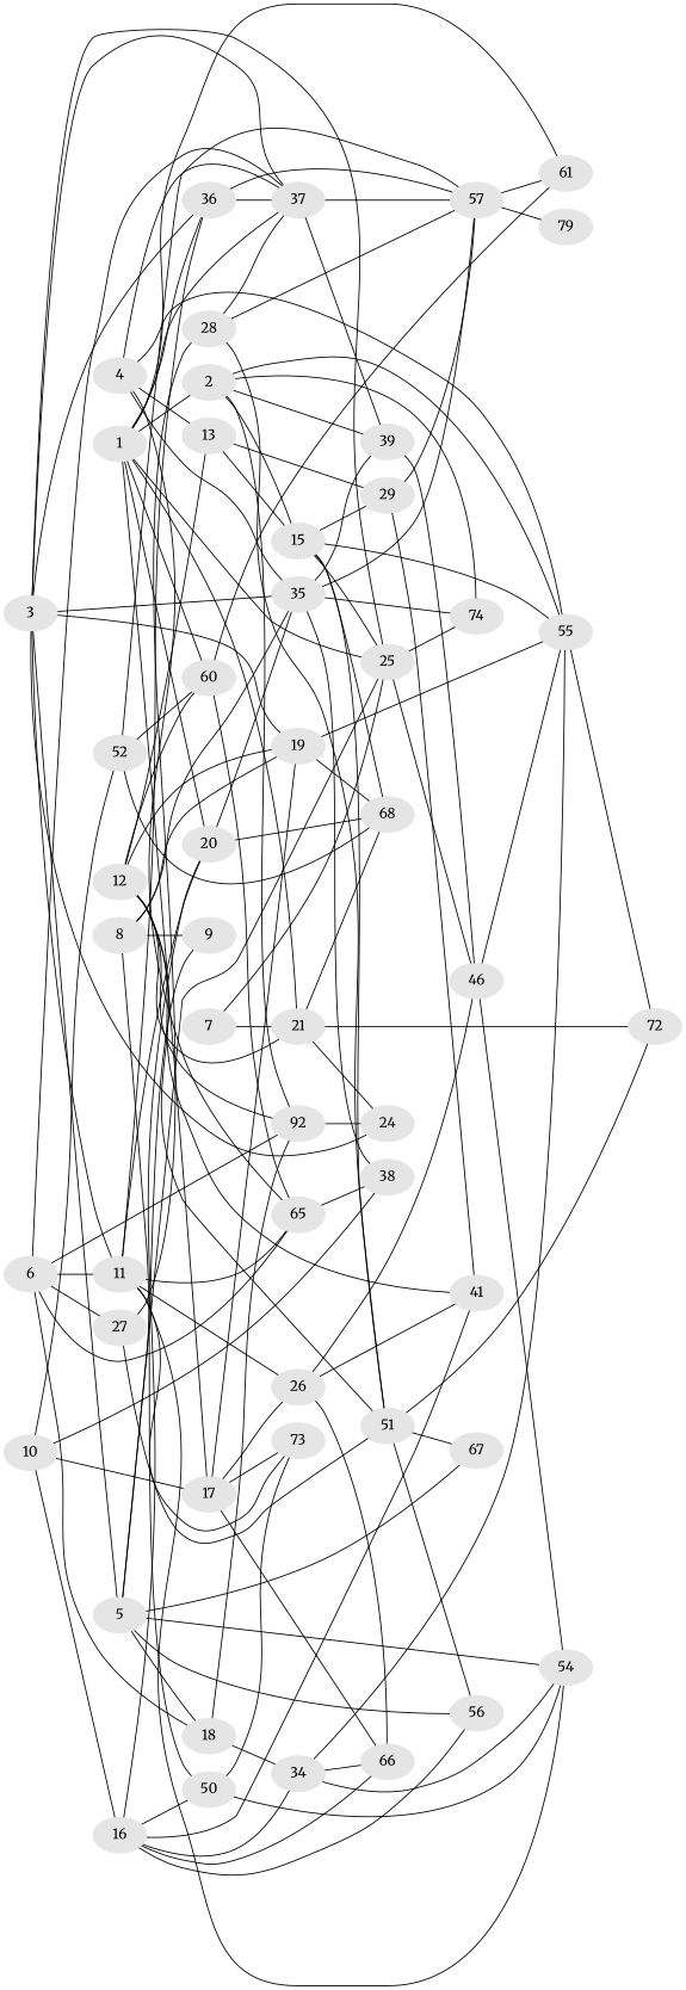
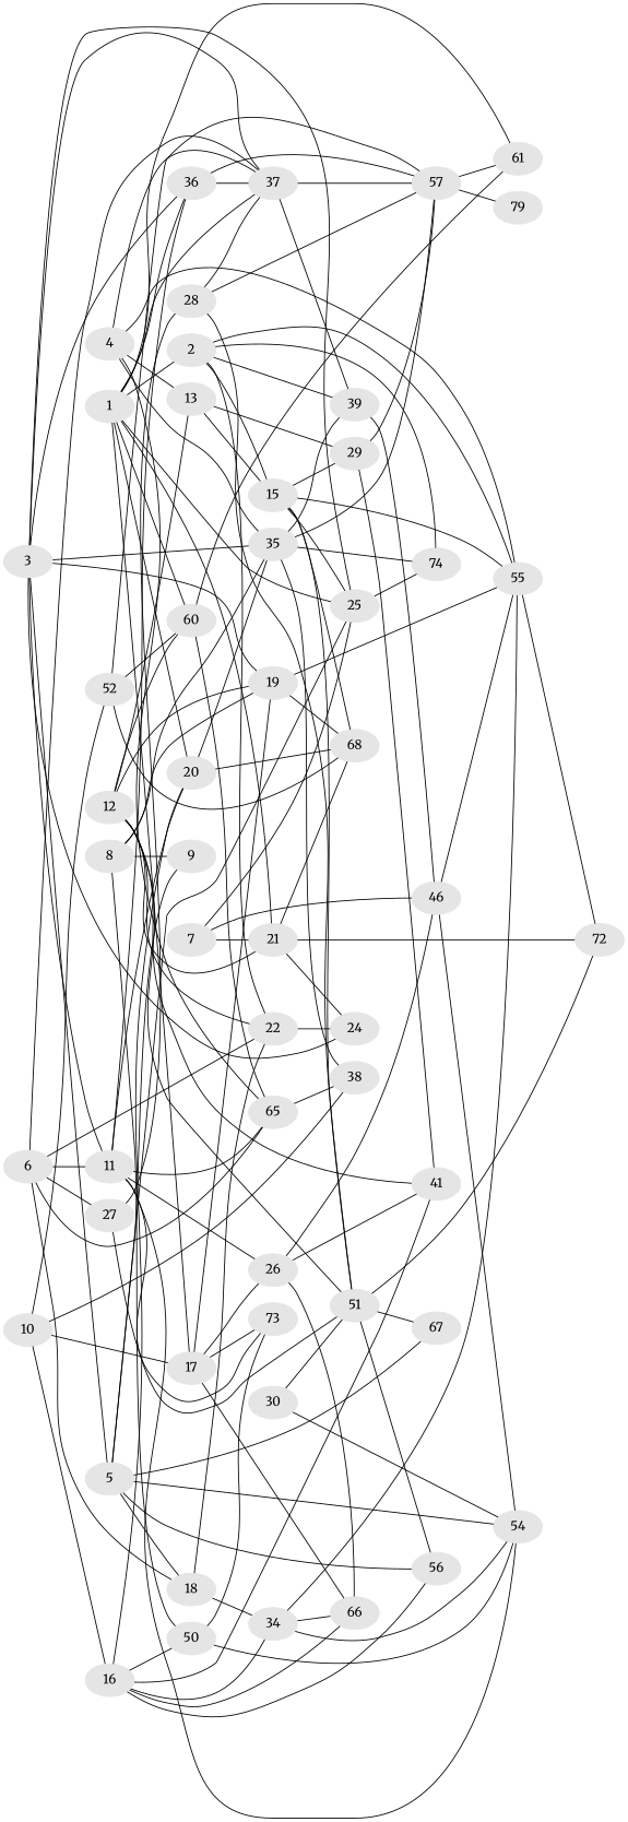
  graph {
    fontname=Merriweather
    rankdir=LR
    node [color=gray90 fontname=Merriweather style=filled]
    edge [fontname=Merriweather]
    1 [super="+42"]
    2 [super="+14"]
    17 [super="+83"]
    20
    21 [super="+49"]
    25 [super="+48"]
    36 [super="+64"]
    37 [super="+81"]
    60
    61
    15 [super="+80"]
-   22 [super="+33" label=92]
+   22 [super="+33"]
    39
    55 [super="+74"]
    n15 [label=74]
    19 [super="+40"]
    26 [super="+44"]
    73
    66
    35 [super="+70"]
    68 [super="+69"]
    24 [super="+58"]
    72
    57 [super="+63"]
    65 [super="+82"]
    51 [super="+85"]
    29 [super="+31"]
    46 [super="+71"]
    5 [super="+43"]
    9
    18 [super="+84"]
    54
    56
    67
    3
    11 [super="+78"]
    38
    4 [super="+76"]
    13 [super="+32"]
    34 [super="+45"]
    6 [super="+62"]
    27
    28 [super="+47"]
    7
    8
    50
    16 [super="+23"]
    41 [super="+77"]
    10
    52 [super="+53"]
    12 [super="+59"]
    79
+   30
    1 -- 2
    1 -- 17
    1 -- 20
    1 -- 21
    1 -- 25
    1 -- 36 [weight=2]
    1 -- 37
    1 -- 60
    1 -- 61
    2 -- 15
    2 -- 22
    2 -- 39
    2 -- 55
    2 -- n15
    17 -- 19
    17 -- 26
    17 -- 73
    17 -- 66
    20 -- 35
    20 -- 68
    21 -- 68
    21 -- 24
    21 -- 72
    25 -- n15
    36 -- 37
    36 -- 57
    37 -- 39
    37 -- 57
    60 -- 61
    60 -- 65
    15 -- 25
    15 -- 55
    15 -- 68
    15 -- 51
    15 -- 29
    22 -- 24 [weight=2]
    39 -- 46
    55 -- 72
    19 -- 55
    19 -- 68
    26 -- 66
    26 -- 46
    26 -- 41
    35 -- 39
    35 -- n15
    35 -- 57
    35 -- 38
    57 -- 61
    57 -- 79
    65 -- 38
    51 -- 72
    51 -- 56
    51 -- 67
    29 -- 57
    29 -- 41
    46 -- 55
    46 -- 54 [weight=2]
    5 -- 25
    5 -- 9
    5 -- 18
    5 -- 54
    5 -- 56
    5 -- 67
    18 -- 22
    18 -- 34
    3 -- 25
    3 -- 36
    3 -- 37
    3 -- 19
    3 -- 35
    3 -- 24
    3 -- 5
    3 -- 11
    11 -- 20
    11 -- 36
    11 -- 26
    11 -- 73
    11 -- 65
    11 -- 54
    4 -- 37
    4 -- 55 [weight=2]
    4 -- 35
    4 -- 65
    4 -- 13
    13 -- 15
    13 -- 29
    34 -- 55
    34 -- 66
    34 -- 54
    6 -- 37
    6 -- 22
    6 -- 65
    6 -- 18
    6 -- 11 [weight=2]
    6 -- 27
    27 -- 51
    27 -- 28
    28 -- 37 [weight=2]
    28 -- 57
    28 -- 51
    7 -- 21 [weight=2]
    7 -- 25
-   25 -- 46
+   7 -- 46
    8 -- 19
    8 -- 35
    8 -- 9
    8 -- 50
    50 -- 73
    50 -- 54
    16 -- 20
    16 -- 66
    16 -- 56
    16 -- 34
    16 -- 50
    16 -- 41
    10 -- 17
    10 -- 38
    10 -- 16
    10 -- 52
    52 -- 60
    52 -- 68
    52 -- 57
    12 -- 21
    12 -- 60
    12 -- 22
    12 -- 19
    12 -- 51
    12 -- 13
    12 -- 41
+   30 -- 51
+   30 -- 54
  }
